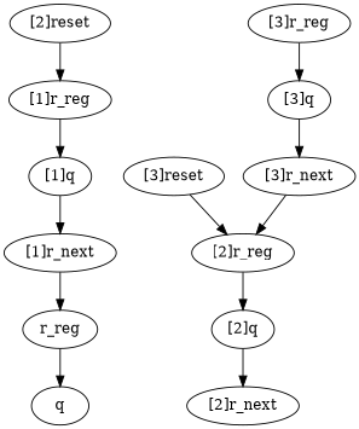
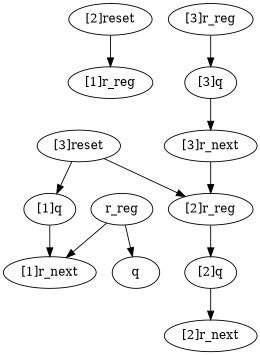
  strict digraph {
    "[2]reset" [complexity=11 importance=2.55905344373 rank=0.232641222157]
    "[1]r_reg" [complexity=10 importance=1.22047158254 rank=0.122047158254]
    "[1]q" [complexity=8 importance=0.952754924532 rank=0.119094365566]
    "[1]r_next" [complexity=4 importance=0.700787101295 rank=0.175196775324]
    r_reg [complexity=2 importance=0.519684481242 rank=0.259842240621]
    q [complexity=0 importance=0.251967823237 rank=0.0]
    "[3]q" [complexity=24 importance=2.35432912712 rank=0.0980970469634]
    "[3]r_next" [complexity=20 importance=2.10236130388 rank=0.105118065194]
    "[2]r_reg" [complexity=18 importance=1.92125868383 rank=0.106736593546]
    "[2]q" [complexity=16 importance=1.65354202583 rank=0.103346376614]
    "[2]r_next" [complexity=12 importance=1.40157420259 rank=0.116797850216]
    "[3]r_reg" [complexity=26 importance=2.62204578513 rank=0.100847914813]
    "[3]reset" [complexity=19 importance=3.96062764632 rank=0.208454086648]
    "[2]reset" -> "[1]r_reg"
-   "[1]r_reg" -> "[1]q"
+   "[3]reset" -> "[1]q"
    "[1]q" -> "[1]r_next"
-   "[1]r_next" -> r_reg
+   r_reg -> "[1]r_next"
    r_reg -> q
    "[3]q" -> "[3]r_next"
    "[3]r_next" -> "[2]r_reg"
    "[2]r_reg" -> "[2]q"
    "[2]q" -> "[2]r_next"
    "[3]r_reg" -> "[3]q"
    "[3]reset" -> "[2]r_reg"
  }
